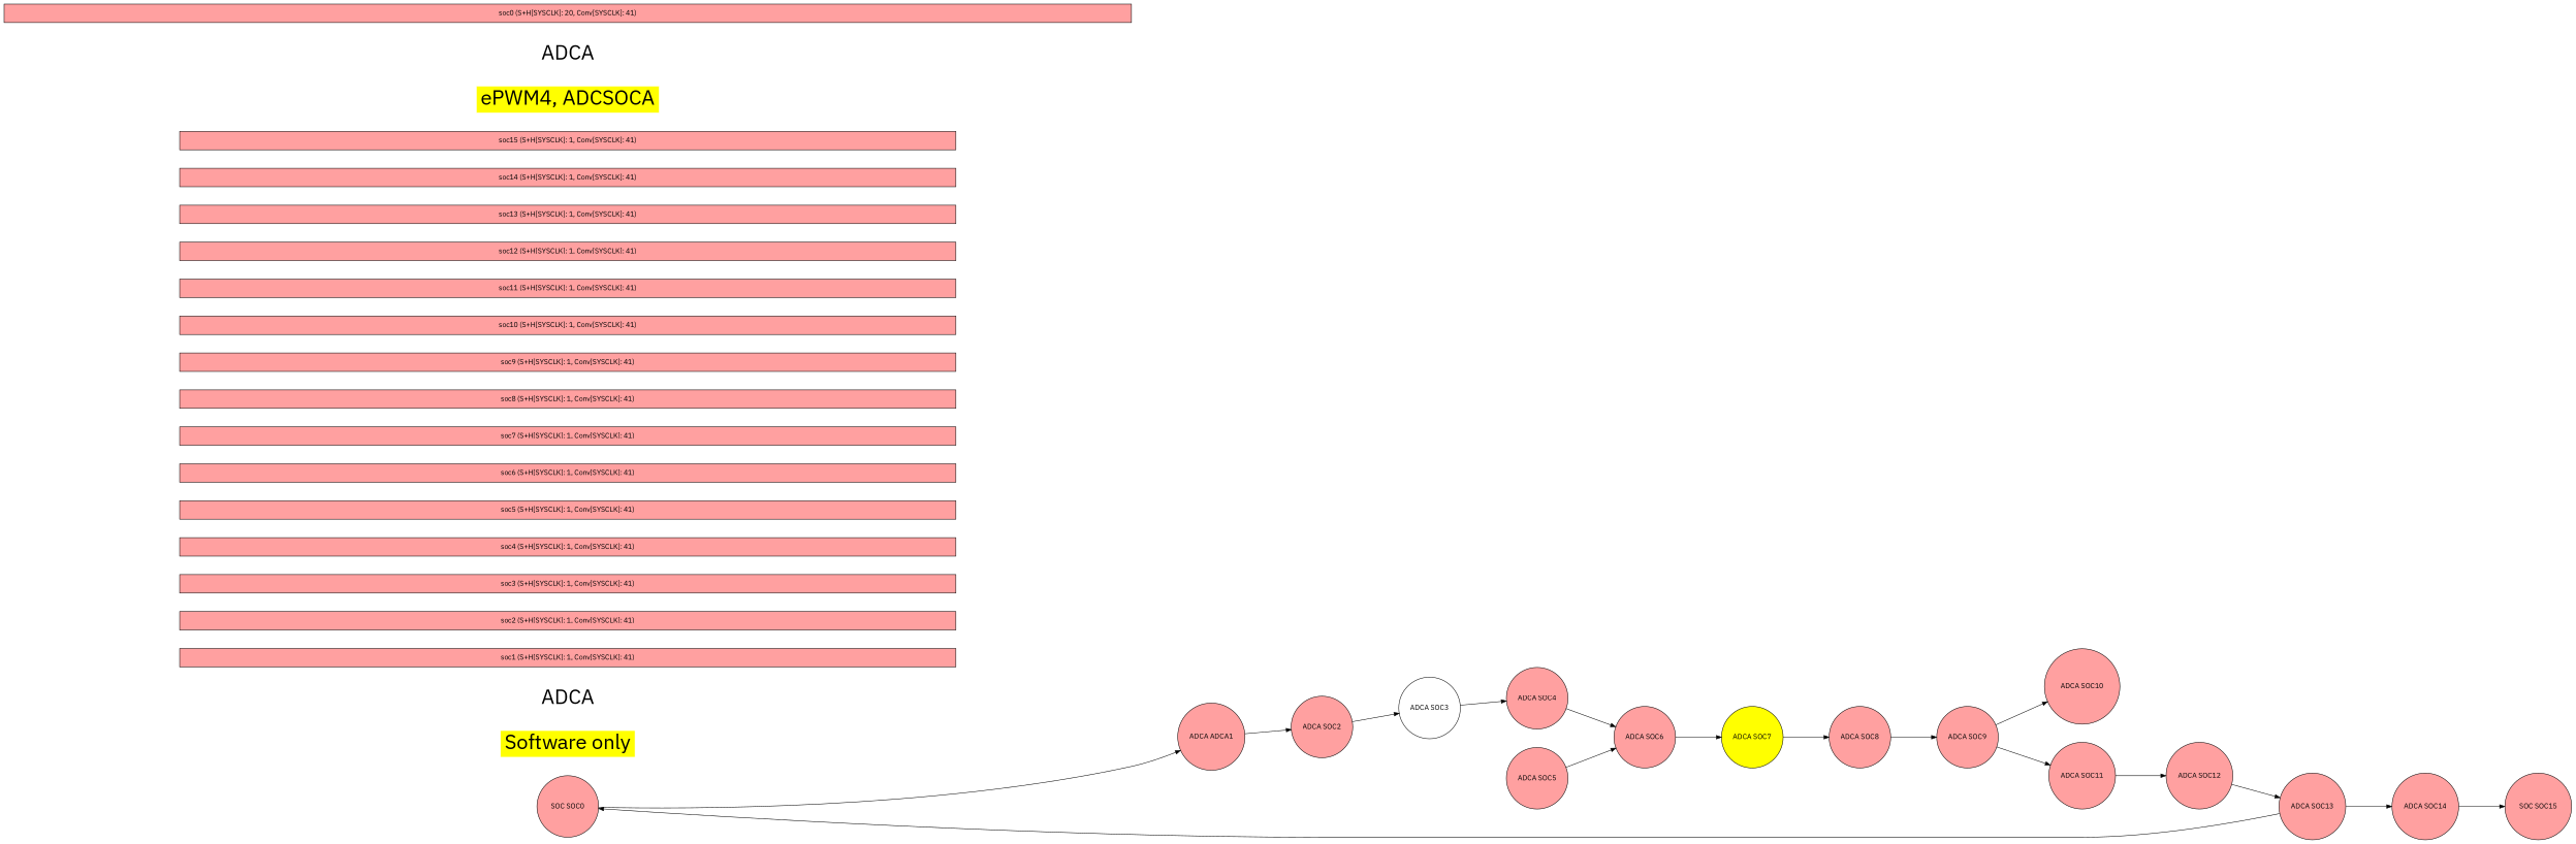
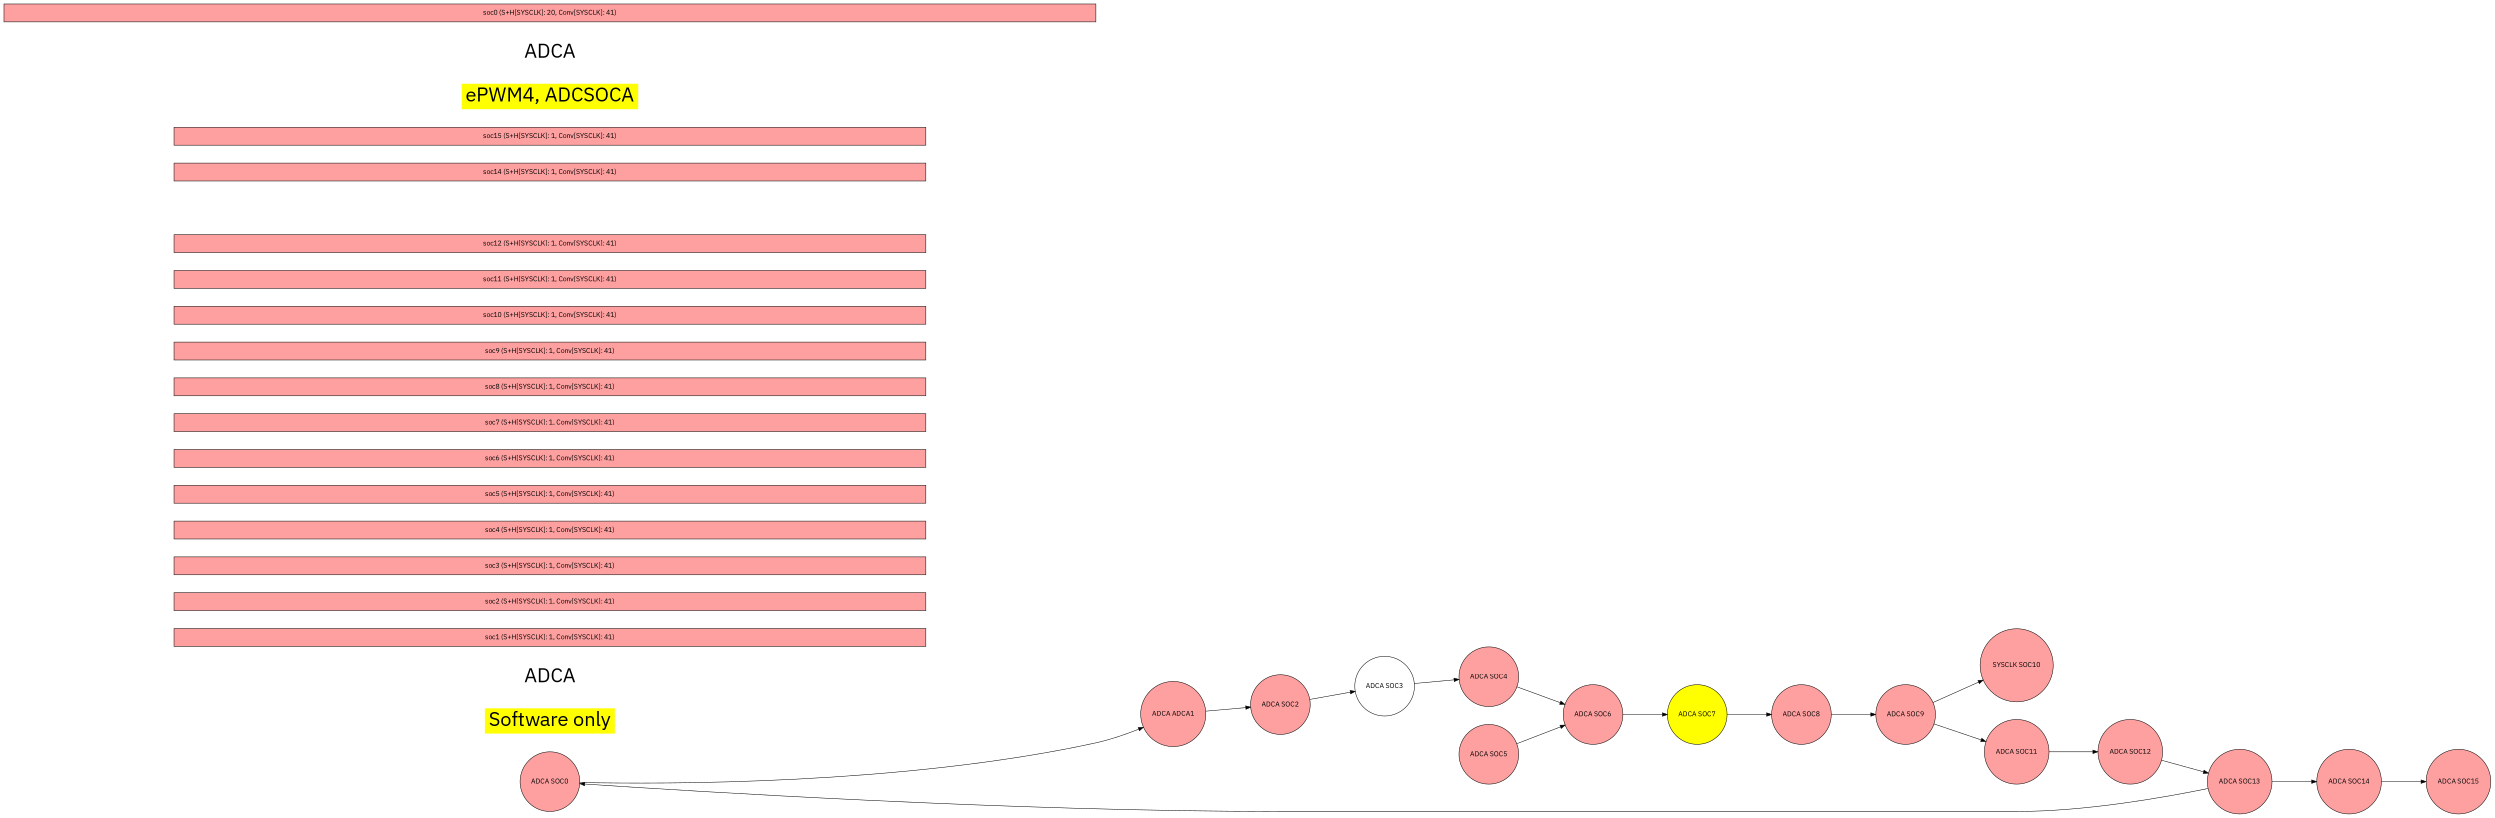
  digraph {
    fontname="IBM Plex Sans"
    mclimit=50
    nodesep=0.5
    rankdir=LR
    ranksep=1.25
    node [fillcolor="#FFA0A0" fontname="IBM Plex Sans" shape=rect style=filled]
    edge [fontname="IBM Plex Sans"]
-   n1 [label="SOC SOC0" shape=circle]
+   n1 [label="ADCA SOC0" shape=circle]
    n2 [label="ADCA ADCA1" shape=circle]
    n3 [label="ADCA SOC2" shape=circle]
    n4 [fillcolor=white label="ADCA SOC3" shape=circle]
    n5 [label="ADCA SOC4" shape=circle]
    n6 [label="ADCA SOC6" shape=circle]
    n7 [label="ADCA SOC5" shape=circle]
    n8 [fillcolor=yellow label="ADCA SOC7" shape=circle]
    n9 [label="ADCA SOC8" shape=circle]
    n10 [label="ADCA SOC9" shape=circle]
-   n11 [label="ADCA SOC10" shape=circle]
+   n11 [label="SYSCLK SOC10" shape=circle]
    n12 [label="ADCA SOC11" shape=circle]
    n13 [label="ADCA SOC12" shape=circle]
    n14 [label="ADCA SOC13" shape=circle]
    n15 [label="ADCA SOC14" shape=circle]
-   n16 [label="SOC SOC15" shape=circle]
+   n16 [label="ADCA SOC15" shape=circle]
    n17 [color=white fillcolor=yellow fontsize=40 label="Software only"]
    n18 [color=white fillcolor=white fontsize=40 label=ADCA]
    n19 [label="soc1 (S+H[SYSCLK]: 1, Conv[SYSCLK]: 41)" width=21.000]
    n20 [label="soc2 (S+H[SYSCLK]: 1, Conv[SYSCLK]: 41)" width=21.000]
    n21 [label="soc3 (S+H[SYSCLK]: 1, Conv[SYSCLK]: 41)" width=21.000]
    n22 [label="soc4 (S+H[SYSCLK]: 1, Conv[SYSCLK]: 41)" width=21.000]
    n23 [label="soc5 (S+H[SYSCLK]: 1, Conv[SYSCLK]: 41)" width=21.000]
    n24 [label="soc6 (S+H[SYSCLK]: 1, Conv[SYSCLK]: 41)" width=21.000]
    n25 [label="soc7 (S+H[SYSCLK]: 1, Conv[SYSCLK]: 41)" width=21.000]
    n26 [label="soc8 (S+H[SYSCLK]: 1, Conv[SYSCLK]: 41)" width=21.000]
    n27 [label="soc9 (S+H[SYSCLK]: 1, Conv[SYSCLK]: 41)" width=21.000]
    n28 [label="soc10 (S+H[SYSCLK]: 1, Conv[SYSCLK]: 41)" width=21.000]
    n29 [label="soc11 (S+H[SYSCLK]: 1, Conv[SYSCLK]: 41)" width=21.000]
    n30 [label="soc12 (S+H[SYSCLK]: 1, Conv[SYSCLK]: 41)" width=21.000]
-   n31 [label="soc13 (S+H[SYSCLK]: 1, Conv[SYSCLK]: 41)" width=21.000]
    n32 [label="soc14 (S+H[SYSCLK]: 1, Conv[SYSCLK]: 41)" width=21.000]
    n33 [label="soc15 (S+H[SYSCLK]: 1, Conv[SYSCLK]: 41)" width=21.000]
    n34 [color=white fillcolor=yellow fontsize=40 label="ePWM4, ADCSOCA"]
    n35 [color=white fillcolor=white fontsize=40 label=ADCA]
    n36 [label="soc0 (S+H[SYSCLK]: 20, Conv[SYSCLK]: 41)" width=30.500]
    n1 -> n2
    n2 -> n3
    n3 -> n4
    n4 -> n5
    n5 -> n6
    n6 -> n8
    n7 -> n6
    n8 -> n9
    n9 -> n10
    n10 -> n11
    n10 -> n12
    n12 -> n13
    n13 -> n14
    n14 -> n1
    n14 -> n15
    n15 -> n16
  }
